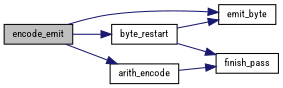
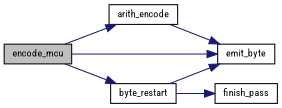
  digraph {
    fontname="Roboto Condensed"
    rankdir=LR
    node [color=black fontname="Roboto Condensed" fontsize=10 shape=record]
    edge [color=midnightblue fontname="Roboto Condensed" fontsize=10 labelfontname=Helvetica labelfontsize=10 style=solid]
-   n1 [fillcolor=grey75 fontcolor=black height=0.2 label=encode_emit style=filled width=0.4]
+   n1 [fillcolor=grey75 fontcolor=black height=0.2 label=encode_mcu style=filled width=0.4]
    n2 [height=0.2 label=byte_restart width=0.4]
    n3 [height=0.2 label=arith_encode width=0.4]
    n4 [height=0.2 label=emit_byte width=0.4]
    n5 [height=0.2 label=finish_pass width=0.4]
    n1 -> n2
    n1 -> n3
    n1 -> n4
    n2 -> n4
    n2 -> n5
-   n3 -> n5
+   n3 -> n4
  }
